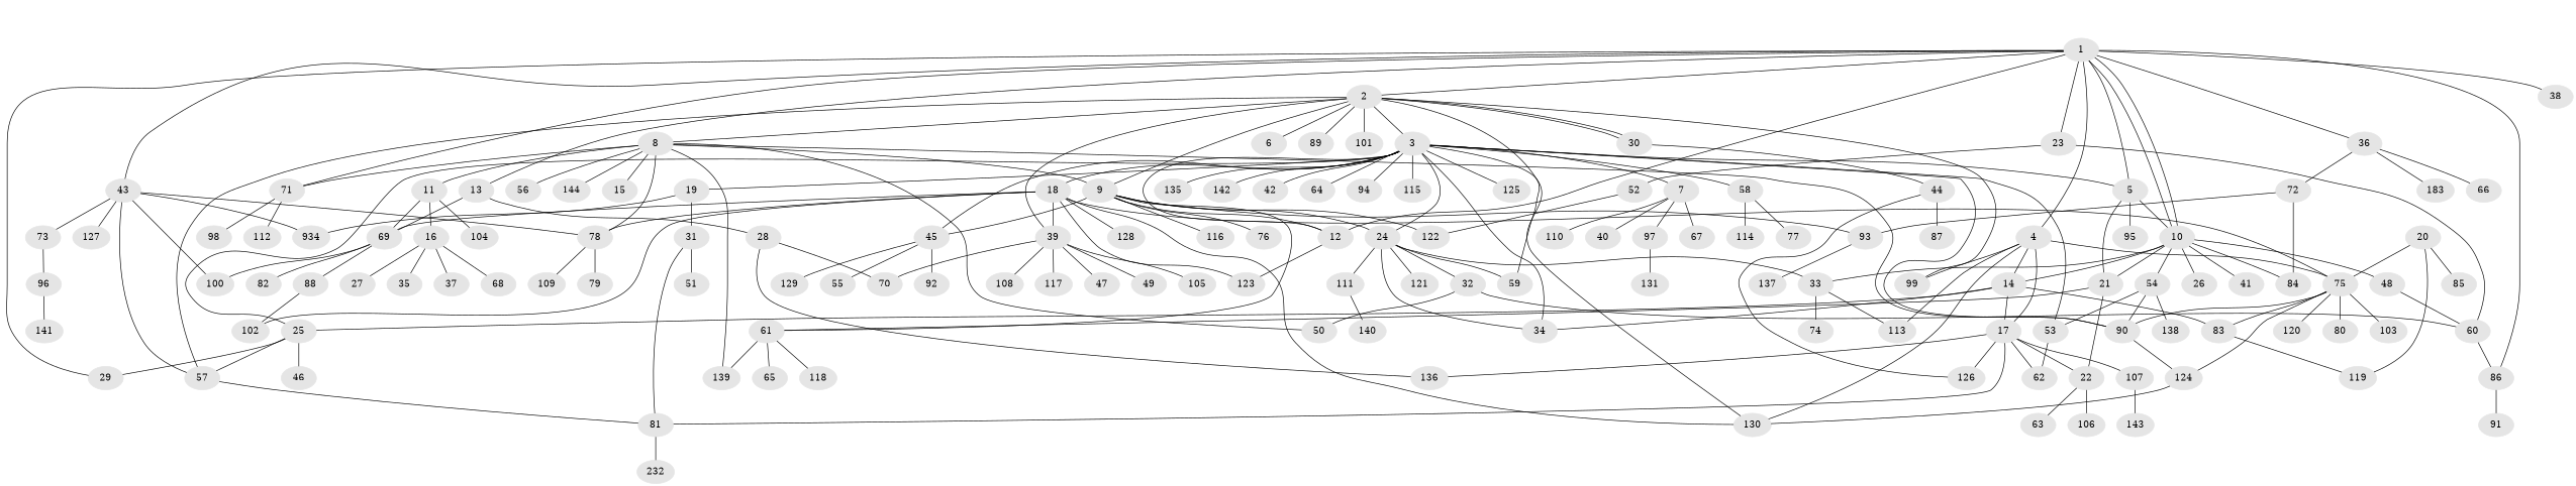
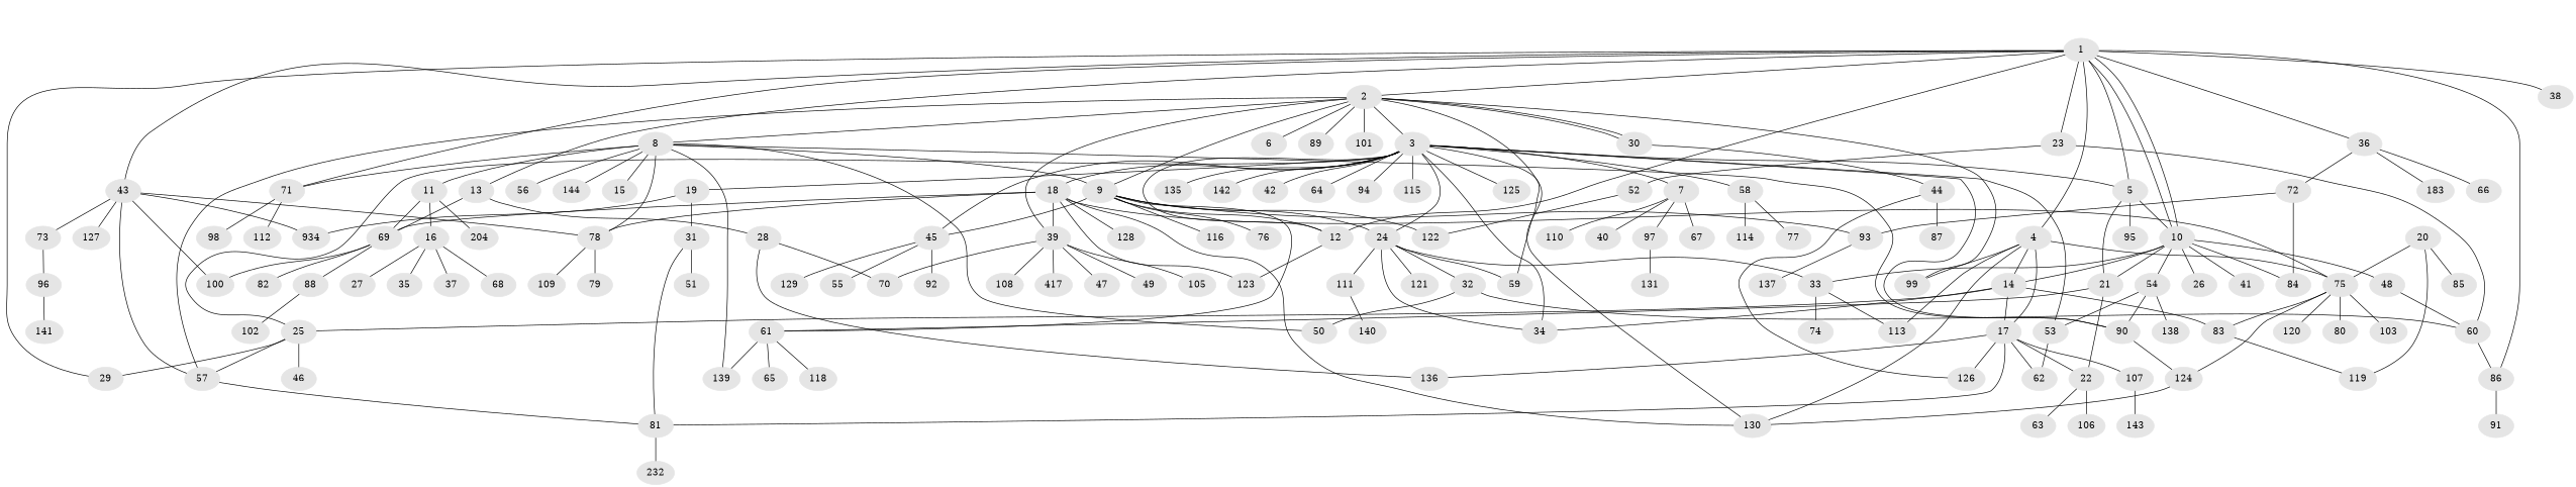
  graph {
    node [color=gray90 style=filled]
    1
    2
    4
    5
    10
    12
    13
    23
    29
    36
    38
    43
    71
    86
    3
    6
    8
    9
    30
    39
    57
    59
    89
    99
    101
    130
    14
    17
    75
    113
    21
    95
    26
    33
    41
    48
    54
    84
    123
    69
    28
    52
    60
    66
    72
    n46 [label=183]
    78
    n48 [label=934]
    73
    100
    127
    98
    112
    91
    7
    18
    19
    24
    25
    34
    42
    45
    53
    58
    64
    90
    94
    115
    125
    135
    142
    11
    15
    50
    56
    139
    144
    61
    76
    93
    116
    122
    44
    70
    47
    49
    105
    108
-   117
+   117 [label=417]
    81
    40
    67
    97
    110
    102
    128
    31
    32
    111
    121
    46
    55
    92
    129
    62
    77
    114
    124
    83
    22
    107
    126
    136
    80
    103
    120
    131
    16
-   104
+   104 [label=204]
    79
    109
    65
    118
    137
    74
    138
    27
    35
    37
    68
    82
    88
    119
    20
    85
    63
    106
    n138 [label=232]
    143
    51
    140
    87
    96
    141
    1 -- 2
    1 -- 4
    1 -- 5
    1 -- 10
    1 -- 10
    1 -- 12
    1 -- 13
    1 -- 23
    1 -- 29
    1 -- 36
    1 -- 38
    1 -- 43
    1 -- 71
    1 -- 86
    2 -- 3
    2 -- 6
    2 -- 8
    2 -- 9
    2 -- 30
    2 -- 30
    2 -- 39
    2 -- 57
    2 -- 59
    2 -- 89
    2 -- 99
    2 -- 101
    4 -- 99
    4 -- 130
    4 -- 14
    4 -- 17
    4 -- 75
    4 -- 113
    5 -- 10
    5 -- 21
    5 -- 95
    10 -- 14
    10 -- 21
    10 -- 26
    10 -- 33
    10 -- 41
    10 -- 48
    10 -- 54
    10 -- 84
    12 -- 123
    13 -- 69
    13 -- 28
    23 -- 52
    23 -- 60
    36 -- 66
    36 -- 72
    36 -- n46
    43 -- 57
    43 -- 78
    43 -- n48
    43 -- 73
    43 -- 100
    43 -- 127
    71 -- 98
    71 -- 112
    86 -- 91
    3 -- 5
    3 -- 12
    3 -- 130
    3 -- 7
    3 -- 18
    3 -- 19
    3 -- 24
    3 -- 25
    3 -- 34
    3 -- 42
    3 -- 45
    3 -- 53
    3 -- 58
    3 -- 64
    3 -- 90
    3 -- 94
    3 -- 115
    3 -- 125
    3 -- 135
    3 -- 142
    8 -- 71
    8 -- 9
    8 -- 78
    8 -- 90
    8 -- 11
    8 -- 15
    8 -- 50
    8 -- 56
    8 -- 139
    8 -- 144
    9 -- 12
    9 -- 24
    9 -- 45
    9 -- 61
    9 -- 76
    9 -- 93
    9 -- 116
    9 -- 122
    30 -- 44
    39 -- 70
    39 -- 47
    39 -- 49
    39 -- 105
    39 -- 108
    39 -- 117
    57 -- 81
    14 -- 17
    14 -- 25
    14 -- 34
    14 -- 83
    17 -- 81
    17 -- 62
    17 -- 22
    17 -- 107
    17 -- 126
    17 -- 136
-   75 -- 90
    75 -- 124
    75 -- 83
    75 -- 80
    75 -- 103
    75 -- 120
    21 -- 61
    21 -- 22
    33 -- 113
    33 -- 74
    48 -- 60
    54 -- 53
    54 -- 90
    54 -- 138
    69 -- 100
    69 -- 82
    69 -- 88
    28 -- 70
    28 -- 136
    52 -- 122
    60 -- 86
    72 -- 84
    72 -- 93
    78 -- 79
    78 -- 109
    73 -- 96
    7 -- 40
    7 -- 67
    7 -- 97
    7 -- 110
    18 -- 39
    18 -- 130
    18 -- 75
    18 -- 123
    18 -- 69
    18 -- 78
-   18 -- 102
    18 -- 128
    19 -- n48
    19 -- 31
    24 -- 59
    24 -- 33
    24 -- 34
    24 -- 32
    24 -- 111
    24 -- 121
    25 -- 29
    25 -- 57
    25 -- 46
    45 -- 55
    45 -- 92
    45 -- 129
    53 -- 62
    58 -- 77
    58 -- 114
    90 -- 124
    11 -- 69
    11 -- 16
    11 -- 104
    61 -- 139
    61 -- 65
    61 -- 118
    93 -- 137
    44 -- 126
    44 -- 87
    81 -- n138
    97 -- 131
    31 -- 81
    31 -- 51
    32 -- 60
    32 -- 50
    111 -- 140
    124 -- 130
    83 -- 119
    22 -- 63
    22 -- 106
    107 -- 143
    16 -- 27
    16 -- 35
    16 -- 37
    16 -- 68
    88 -- 102
    20 -- 75
    20 -- 119
    20 -- 85
    96 -- 141
  }
